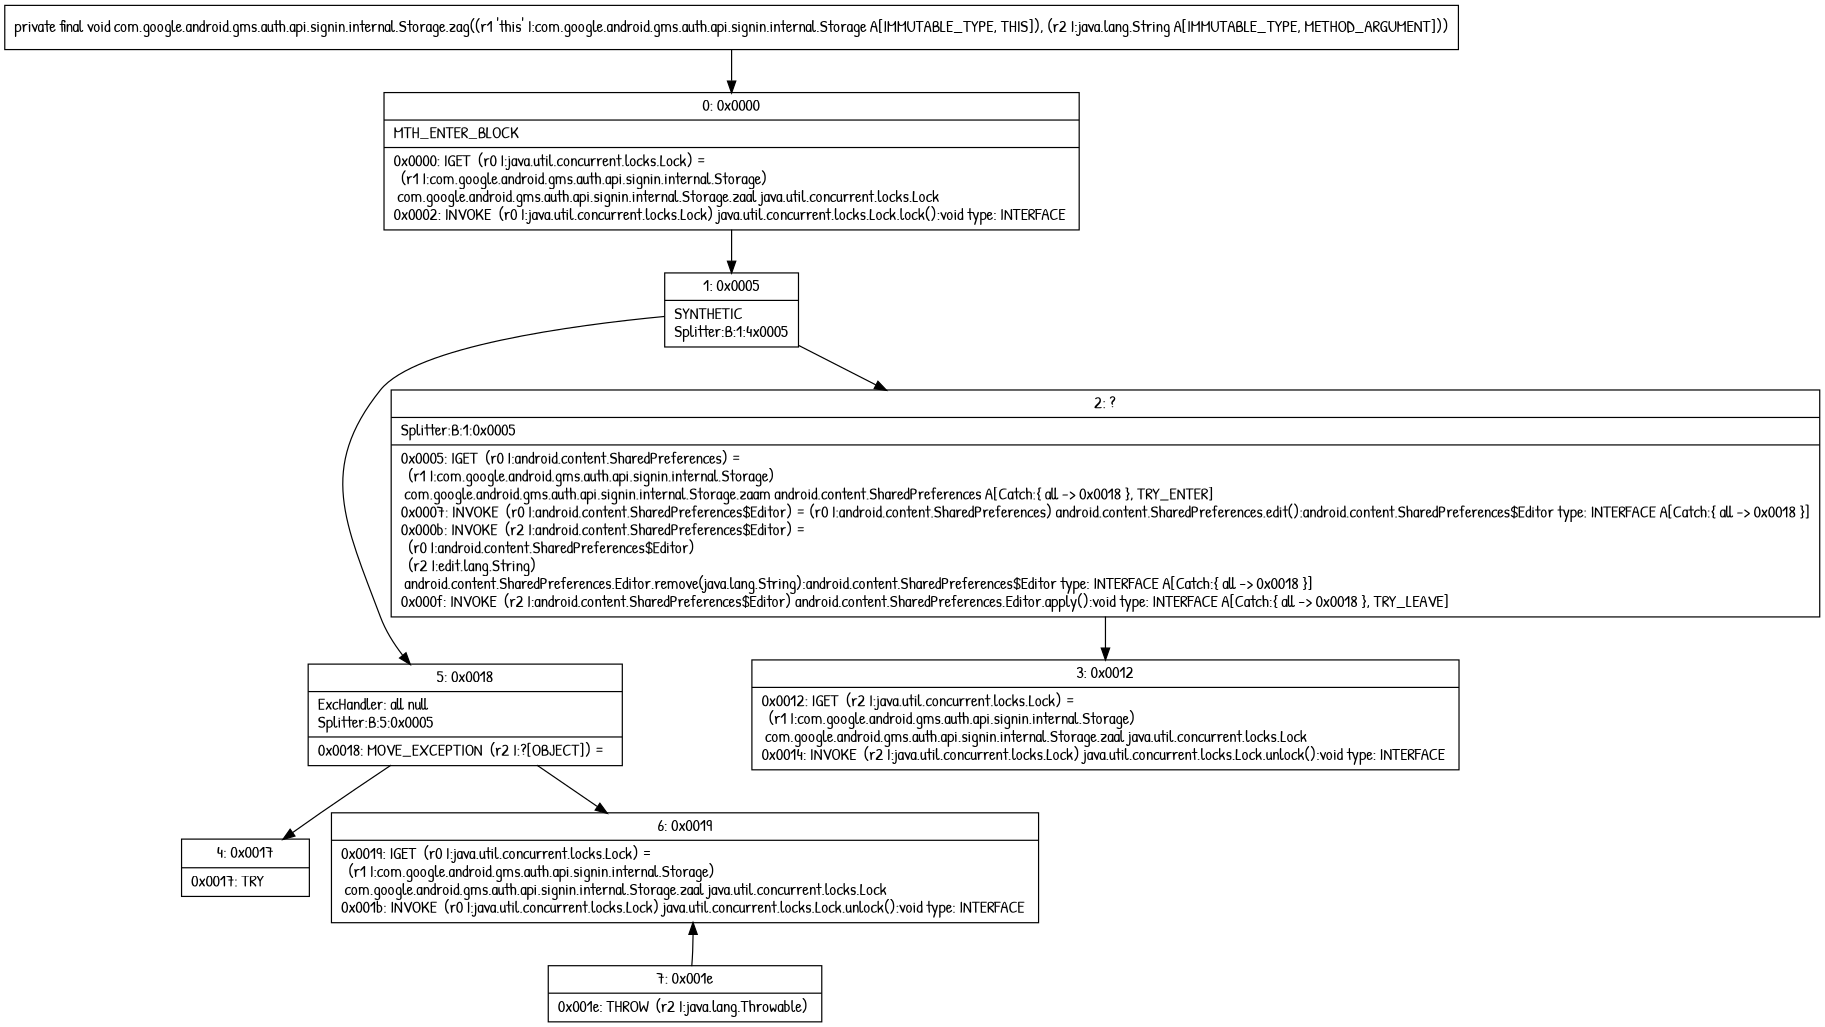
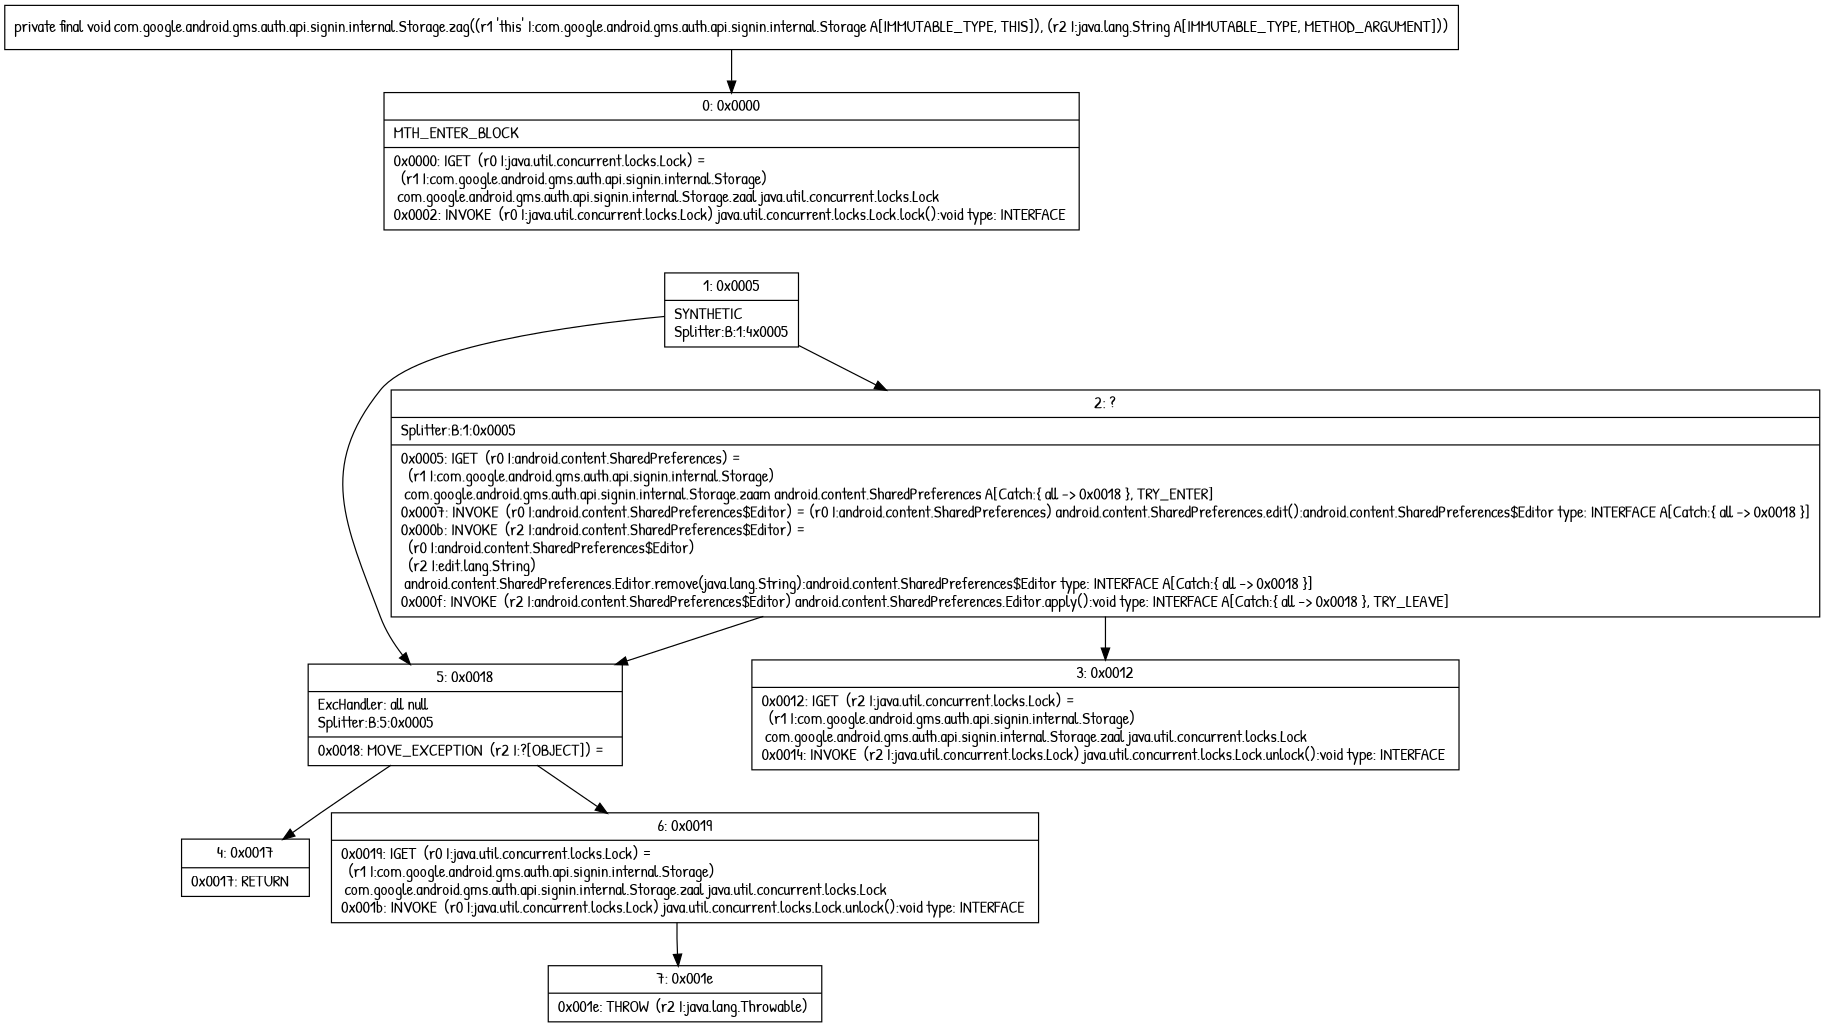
  digraph {
    fontname="Patrick Hand"
    node [fontname="Patrick Hand" shape=record]
    edge [fontname="Patrick Hand"]
    n1 [label="{0\:\ 0x0000|MTH_ENTER_BLOCK\l|0x0000: IGET  (r0 I:java.util.concurrent.locks.Lock) = \l  (r1 I:com.google.android.gms.auth.api.signin.internal.Storage)\l com.google.android.gms.auth.api.signin.internal.Storage.zaal java.util.concurrent.locks.Lock \l0x0002: INVOKE  (r0 I:java.util.concurrent.locks.Lock) java.util.concurrent.locks.Lock.lock():void type: INTERFACE \l}"]
    n2 [label="{1\:\ 0x0005|SYNTHETIC\lSplitter:B:1:4x0005\l}"]
    n3 [label="{2\:\ ?|Splitter:B:1:0x0005\l|0x0005: IGET  (r0 I:android.content.SharedPreferences) = \l  (r1 I:com.google.android.gms.auth.api.signin.internal.Storage)\l com.google.android.gms.auth.api.signin.internal.Storage.zaam android.content.SharedPreferences A[Catch:\{ all \-\> 0x0018 \}, TRY_ENTER]\l0x0007: INVOKE  (r0 I:android.content.SharedPreferences$Editor) = (r0 I:android.content.SharedPreferences) android.content.SharedPreferences.edit():android.content.SharedPreferences$Editor type: INTERFACE A[Catch:\{ all \-\> 0x0018 \}]\l0x000b: INVOKE  (r2 I:android.content.SharedPreferences$Editor) = \l  (r0 I:android.content.SharedPreferences$Editor)\l  (r2 I:edit.lang.String)\l android.content.SharedPreferences.Editor.remove(java.lang.String):android.content.SharedPreferences$Editor type: INTERFACE A[Catch:\{ all \-\> 0x0018 \}]\l0x000f: INVOKE  (r2 I:android.content.SharedPreferences$Editor) android.content.SharedPreferences.Editor.apply():void type: INTERFACE A[Catch:\{ all \-\> 0x0018 \}, TRY_LEAVE]\l}"]
    n4 [label="{5\:\ 0x0018|ExcHandler: all null\lSplitter:B:5:0x0005\l|0x0018: MOVE_EXCEPTION  (r2 I:?[OBJECT]) =  \l}"]
    n5 [label="{3\:\ 0x0012|0x0012: IGET  (r2 I:java.util.concurrent.locks.Lock) = \l  (r1 I:com.google.android.gms.auth.api.signin.internal.Storage)\l com.google.android.gms.auth.api.signin.internal.Storage.zaal java.util.concurrent.locks.Lock \l0x0014: INVOKE  (r2 I:java.util.concurrent.locks.Lock) java.util.concurrent.locks.Lock.unlock():void type: INTERFACE \l}"]
-   n6 [label="{4\:\ 0x0017|0x0017: TRY   \l}"]
+   n6 [label="{4\:\ 0x0017|0x0017: RETURN   \l}"]
    n7 [label="{6\:\ 0x0019|0x0019: IGET  (r0 I:java.util.concurrent.locks.Lock) = \l  (r1 I:com.google.android.gms.auth.api.signin.internal.Storage)\l com.google.android.gms.auth.api.signin.internal.Storage.zaal java.util.concurrent.locks.Lock \l0x001b: INVOKE  (r0 I:java.util.concurrent.locks.Lock) java.util.concurrent.locks.Lock.unlock():void type: INTERFACE \l}"]
    n8 [label="{7\:\ 0x001e|0x001e: THROW  (r2 I:java.lang.Throwable) \l}"]
    n9 [label="{private final void com.google.android.gms.auth.api.signin.internal.Storage.zag((r1 'this' I:com.google.android.gms.auth.api.signin.internal.Storage A[IMMUTABLE_TYPE, THIS]), (r2 I:java.lang.String A[IMMUTABLE_TYPE, METHOD_ARGUMENT])) }"]
-   n1 -> n2
    n2 -> n3
    n2 -> n4
+   n3 -> n4
    n3 -> n5
    n4 -> n6
    n4 -> n7
-   n8 -> n7
+   n7 -> n8
    n9 -> n1
  }
